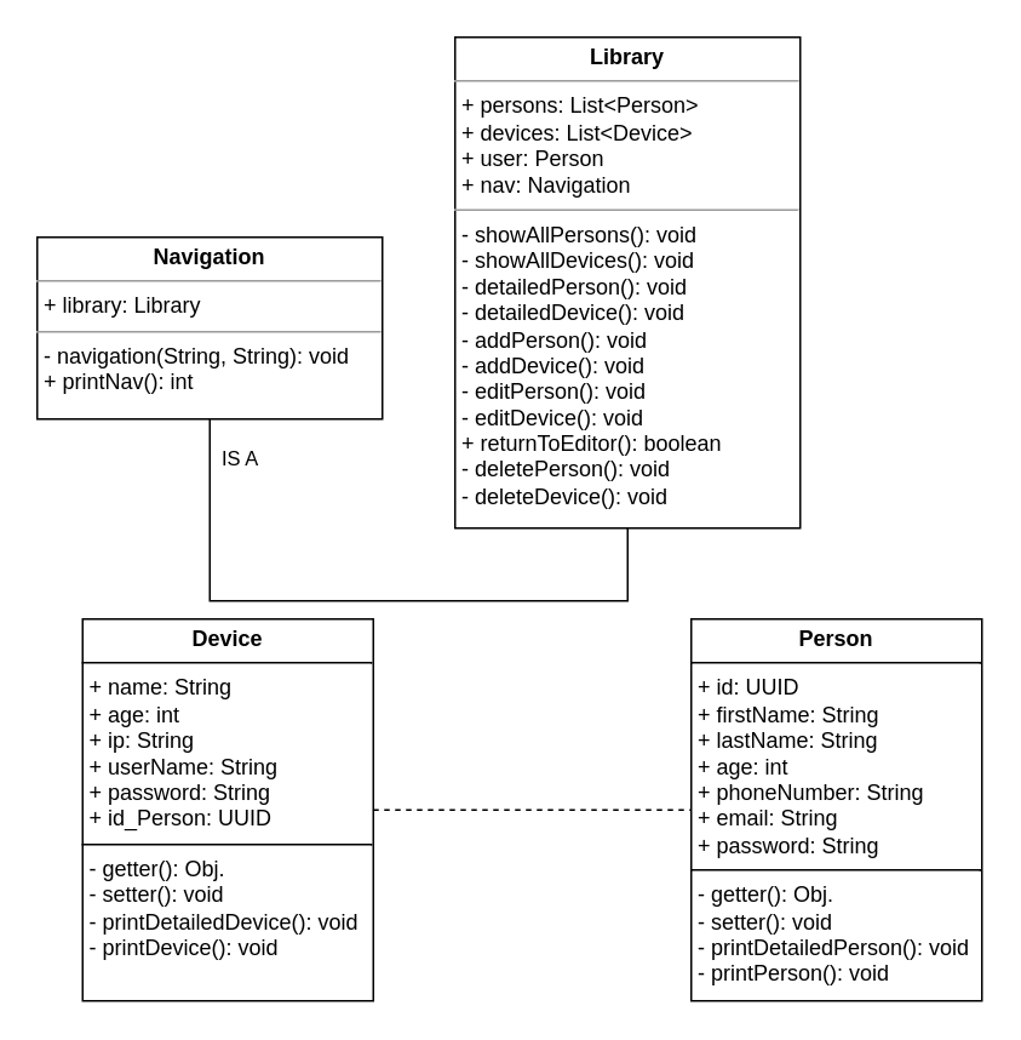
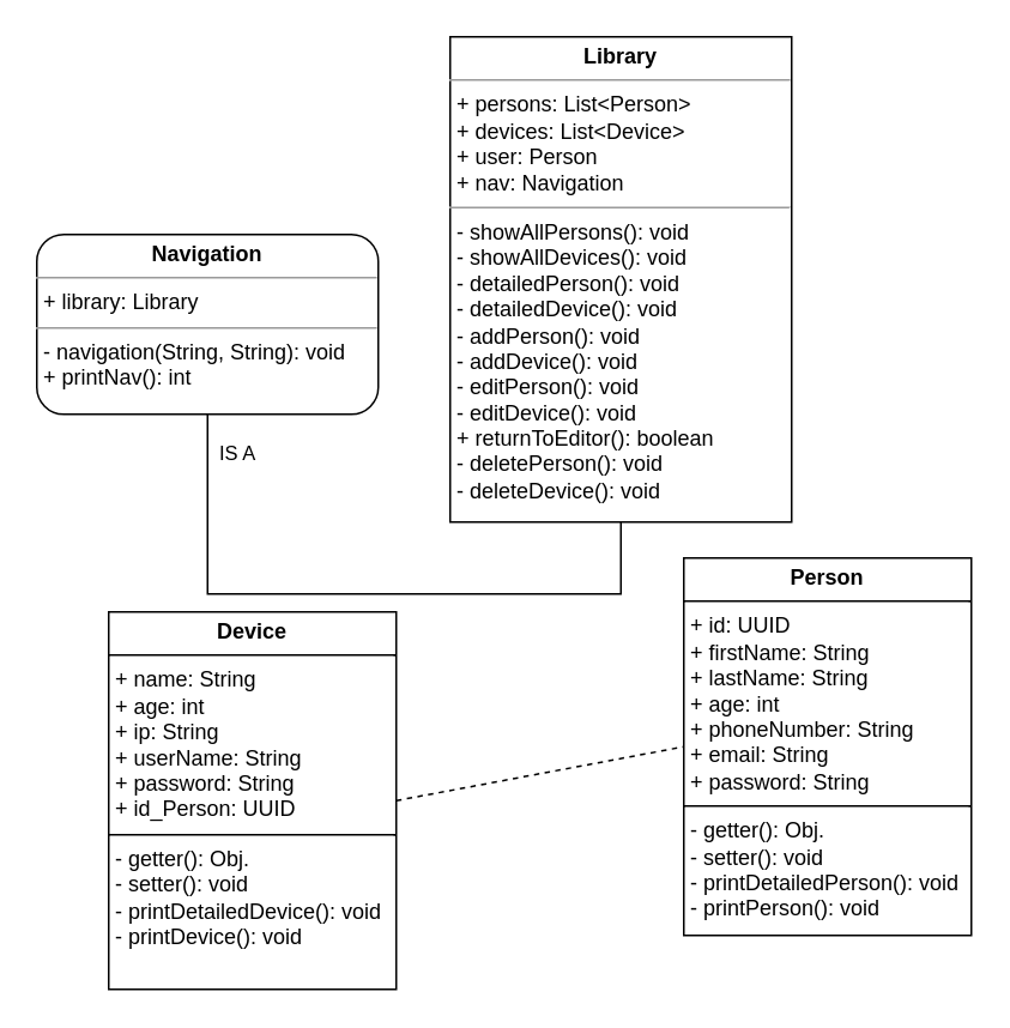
  <mxCell id="0" />
  <mxCell id="1" parent="0" />
- <mxCell id="2" value="&lt;p style=&quot;margin:0px;margin-top:4px;text-align:center;&quot;&gt;&lt;b&gt;Person&lt;/b&gt;&lt;/p&gt;&lt;hr size=&quot;1&quot; style=&quot;border-style:solid;&quot;&gt;&lt;p style=&quot;margin:0px;margin-left:4px;&quot;&gt;+ id: UUID&lt;/p&gt;&lt;p style=&quot;margin:0px;margin-left:4px;&quot;&gt;+ firstName: String&lt;/p&gt;&lt;p style=&quot;margin:0px;margin-left:4px;&quot;&gt;+ lastName: String&lt;/p&gt;&lt;p style=&quot;margin:0px;margin-left:4px;&quot;&gt;+ age: int&lt;/p&gt;&lt;p style=&quot;margin:0px;margin-left:4px;&quot;&gt;+ phoneNumber: String&lt;/p&gt;&lt;p style=&quot;margin:0px;margin-left:4px;&quot;&gt;+ email: String&lt;/p&gt;&lt;p style=&quot;margin:0px;margin-left:4px;&quot;&gt;+ password: String&lt;/p&gt;&lt;hr size=&quot;1&quot; style=&quot;border-style:solid;&quot;&gt;&lt;p style=&quot;margin:0px;margin-left:4px;&quot;&gt;- getter(): Obj.&lt;/p&gt;&lt;p style=&quot;margin:0px;margin-left:4px;&quot;&gt;- setter(): void&amp;nbsp;&lt;/p&gt;&lt;p style=&quot;margin:0px;margin-left:4px;&quot;&gt;- printDetailedPerson(): void&lt;/p&gt;&lt;p style=&quot;margin:0px;margin-left:4px;&quot;&gt;- printPerson(): void&lt;/p&gt;" style="verticalAlign=top;align=left;overflow=fill;html=1;whiteSpace=wrap;" parent="1" vertex="1"><mxGeometry x="380" y="340" width="160" height="210" as="geometry" /></mxCell>
- <mxCell id="3" value="&lt;p style=&quot;margin:0px;margin-top:4px;text-align:center;&quot;&gt;&lt;b&gt;Device&lt;/b&gt;&lt;/p&gt;&lt;hr size=&quot;1&quot; style=&quot;border-style:solid;&quot;&gt;&lt;p style=&quot;margin:0px;margin-left:4px;&quot;&gt;&lt;span style=&quot;background-color: transparent; color: light-dark(rgb(0, 0, 0), rgb(255, 255, 255));&quot;&gt;+ name: String&lt;/span&gt;&lt;/p&gt;&lt;p style=&quot;margin:0px;margin-left:4px;&quot;&gt;+ age: int&lt;/p&gt;&lt;p style=&quot;margin:0px;margin-left:4px;&quot;&gt;+ ip: String&lt;/p&gt;&lt;p style=&quot;margin:0px;margin-left:4px;&quot;&gt;+ userName: String&lt;/p&gt;&lt;p style=&quot;margin:0px;margin-left:4px;&quot;&gt;+ password: String&lt;/p&gt;&lt;p style=&quot;margin:0px;margin-left:4px;&quot;&gt;+ id_Person: UUID&lt;/p&gt;&lt;hr size=&quot;1&quot; style=&quot;border-style:solid;&quot;&gt;&lt;p style=&quot;margin:0px;margin-left:4px;&quot;&gt;- getter(): Obj.&lt;/p&gt;&lt;p style=&quot;margin:0px;margin-left:4px;&quot;&gt;- setter(): void&amp;nbsp;&lt;/p&gt;&lt;p style=&quot;margin:0px;margin-left:4px;&quot;&gt;- printDetailedDevice(): void&lt;/p&gt;&lt;p style=&quot;margin:0px;margin-left:4px;&quot;&gt;- printDevice(): void&lt;/p&gt;" style="verticalAlign=top;align=left;overflow=fill;html=1;whiteSpace=wrap;" parent="1" vertex="1"><mxGeometry x="45" y="340" width="160" height="210" as="geometry" /></mxCell>
+ <mxCell id="2" value="&lt;p style=&quot;margin:0px;margin-top:4px;text-align:center;&quot;&gt;&lt;b&gt;Person&lt;/b&gt;&lt;/p&gt;&lt;hr size=&quot;1&quot; style=&quot;border-style:solid;&quot;&gt;&lt;p style=&quot;margin:0px;margin-left:4px;&quot;&gt;+ id: UUID&lt;/p&gt;&lt;p style=&quot;margin:0px;margin-left:4px;&quot;&gt;+ firstName: String&lt;/p&gt;&lt;p style=&quot;margin:0px;margin-left:4px;&quot;&gt;+ lastName: String&lt;/p&gt;&lt;p style=&quot;margin:0px;margin-left:4px;&quot;&gt;+ age: int&lt;/p&gt;&lt;p style=&quot;margin:0px;margin-left:4px;&quot;&gt;+ phoneNumber: String&lt;/p&gt;&lt;p style=&quot;margin:0px;margin-left:4px;&quot;&gt;+ email: String&lt;/p&gt;&lt;p style=&quot;margin:0px;margin-left:4px;&quot;&gt;+ password: String&lt;/p&gt;&lt;hr size=&quot;1&quot; style=&quot;border-style:solid;&quot;&gt;&lt;p style=&quot;margin:0px;margin-left:4px;&quot;&gt;- getter(): Obj.&lt;/p&gt;&lt;p style=&quot;margin:0px;margin-left:4px;&quot;&gt;- setter(): void&amp;nbsp;&lt;/p&gt;&lt;p style=&quot;margin:0px;margin-left:4px;&quot;&gt;- printDetailedPerson(): void&lt;/p&gt;&lt;p style=&quot;margin:0px;margin-left:4px;&quot;&gt;- printPerson(): void&lt;/p&gt;" style="verticalAlign=top;align=left;overflow=fill;html=1;whiteSpace=wrap;" parent="1" vertex="1"><mxGeometry x="380" y="310" width="160" height="210" as="geometry" /></mxCell>
+ <mxCell id="3" value="&lt;p style=&quot;margin:0px;margin-top:4px;text-align:center;&quot;&gt;&lt;b&gt;Device&lt;/b&gt;&lt;/p&gt;&lt;hr size=&quot;1&quot; style=&quot;border-style:solid;&quot;&gt;&lt;p style=&quot;margin:0px;margin-left:4px;&quot;&gt;&lt;span style=&quot;background-color: transparent; color: light-dark(rgb(0, 0, 0), rgb(255, 255, 255));&quot;&gt;+ name: String&lt;/span&gt;&lt;/p&gt;&lt;p style=&quot;margin:0px;margin-left:4px;&quot;&gt;+ age: int&lt;/p&gt;&lt;p style=&quot;margin:0px;margin-left:4px;&quot;&gt;+ ip: String&lt;/p&gt;&lt;p style=&quot;margin:0px;margin-left:4px;&quot;&gt;+ userName: String&lt;/p&gt;&lt;p style=&quot;margin:0px;margin-left:4px;&quot;&gt;+ password: String&lt;/p&gt;&lt;p style=&quot;margin:0px;margin-left:4px;&quot;&gt;+ id_Person: UUID&lt;/p&gt;&lt;hr size=&quot;1&quot; style=&quot;border-style:solid;&quot;&gt;&lt;p style=&quot;margin:0px;margin-left:4px;&quot;&gt;- getter(): Obj.&lt;/p&gt;&lt;p style=&quot;margin:0px;margin-left:4px;&quot;&gt;- setter(): void&amp;nbsp;&lt;/p&gt;&lt;p style=&quot;margin:0px;margin-left:4px;&quot;&gt;- printDetailedDevice(): void&lt;/p&gt;&lt;p style=&quot;margin:0px;margin-left:4px;&quot;&gt;- printDevice(): void&lt;/p&gt;" style="verticalAlign=top;align=left;overflow=fill;html=1;whiteSpace=wrap;" parent="1" vertex="1"><mxGeometry x="60" y="340" width="160" height="210" as="geometry" /></mxCell>
  <mxCell id="4" value="" style="endArrow=none;html=1;rounded=0;exitX=1;exitY=0.5;exitDx=0;exitDy=0;entryX=0;entryY=0.5;entryDx=0;entryDy=0;dashed=1;" parent="1" source="3" target="2" edge="1"><mxGeometry width="50" height="50" relative="1" as="geometry"><mxPoint x="440" y="490" as="sourcePoint" /><mxPoint x="360" y="420" as="targetPoint" /></mxGeometry></mxCell>
- <mxCell id="5" value="&lt;p style=&quot;margin:0px;margin-top:4px;text-align:center;&quot;&gt;&lt;b&gt;Navigation&lt;/b&gt;&lt;/p&gt;&lt;hr size=&quot;1&quot;&gt;&lt;p style=&quot;margin:0px;margin-left:4px;&quot;&gt;+ library: Library&lt;br&gt;&lt;/p&gt;&lt;hr size=&quot;1&quot;&gt;&lt;p style=&quot;margin:0px;margin-left:4px;&quot;&gt;- navigation(String, String): void&lt;br&gt;+ printNav(): int&lt;/p&gt;" style="verticalAlign=top;align=left;overflow=fill;fontSize=12;fontFamily=Helvetica;html=1;whiteSpace=wrap;" vertex="1" parent="1"><mxGeometry x="20" y="130" width="190" height="100" as="geometry" /></mxCell>
+ <mxCell id="5" value="&lt;p style=&quot;margin:0px;margin-top:4px;text-align:center;&quot;&gt;&lt;b&gt;Navigation&lt;/b&gt;&lt;/p&gt;&lt;hr size=&quot;1&quot;&gt;&lt;p style=&quot;margin:0px;margin-left:4px;&quot;&gt;+ library: Library&lt;br&gt;&lt;/p&gt;&lt;hr size=&quot;1&quot;&gt;&lt;p style=&quot;margin:0px;margin-left:4px;&quot;&gt;- navigation(String, String): void&lt;br&gt;+ printNav(): int&lt;/p&gt;" style="verticalAlign=top;align=left;overflow=fill;fontSize=12;fontFamily=Helvetica;html=1;whiteSpace=wrap;rounded=1;" vertex="1" parent="1"><mxGeometry x="20" y="130" width="190" height="100" as="geometry" /></mxCell>
  <mxCell id="6" value="&lt;p style=&quot;margin:0px;margin-top:4px;text-align:center;&quot;&gt;&lt;b&gt;Library&lt;/b&gt;&lt;/p&gt;&lt;hr size=&quot;1&quot;&gt;&lt;p style=&quot;margin:0px;margin-left:4px;&quot;&gt;+ persons: List&amp;lt;Person&amp;gt;&lt;br&gt;&lt;/p&gt;&lt;p style=&quot;margin:0px;margin-left:4px;&quot;&gt;+ devices: List&amp;lt;Device&amp;gt;&lt;/p&gt;&lt;p style=&quot;margin:0px;margin-left:4px;&quot;&gt;+ user: Person&lt;/p&gt;&lt;p style=&quot;margin:0px;margin-left:4px;&quot;&gt;+ nav: Navigation&lt;/p&gt;&lt;hr size=&quot;1&quot;&gt;&lt;p style=&quot;margin:0px;margin-left:4px;&quot;&gt;- showAllPersons(): void&lt;br&gt;- showAllDevices&lt;span style=&quot;background-color: initial;&quot;&gt;(): void&lt;/span&gt;&lt;/p&gt;&lt;p style=&quot;margin:0px;margin-left:4px;&quot;&gt;&lt;span style=&quot;background-color: initial;&quot;&gt;-&amp;nbsp;&lt;/span&gt;detailedPerson(): void&lt;/p&gt;&lt;p style=&quot;margin:0px;margin-left:4px;&quot;&gt;&lt;span style=&quot;background-color: initial;&quot;&gt;-&amp;nbsp;&lt;/span&gt;detailedDevice(): void&lt;/p&gt;&lt;p style=&quot;margin:0px;margin-left:4px;&quot;&gt;&lt;span style=&quot;background-color: initial;&quot;&gt;-&amp;nbsp;&lt;/span&gt;addPerson(): void&lt;/p&gt;&lt;p style=&quot;margin:0px;margin-left:4px;&quot;&gt;-&amp;nbsp;addDevice(): void&lt;/p&gt;&lt;p style=&quot;margin:0px;margin-left:4px;&quot;&gt;-&amp;nbsp;editPerson(): void&lt;/p&gt;&lt;p style=&quot;margin:0px;margin-left:4px;&quot;&gt;-&amp;nbsp;editDevice(): void&lt;/p&gt;&lt;p style=&quot;margin:0px;margin-left:4px;&quot;&gt;+&amp;nbsp;returnToEditor(): boolean&lt;/p&gt;&lt;p style=&quot;margin:0px;margin-left:4px;&quot;&gt;-&amp;nbsp;deletePerson(): void&lt;/p&gt;&lt;p style=&quot;margin:0px;margin-left:4px;&quot;&gt;-&amp;nbsp;deleteDevice(): void&lt;/p&gt;" style="verticalAlign=top;align=left;overflow=fill;fontSize=12;fontFamily=Helvetica;html=1;whiteSpace=wrap;" vertex="1" parent="1"><mxGeometry x="250" y="20" width="190" height="270" as="geometry" /></mxCell>
  <mxCell id="7" value="" style="endArrow=none;html=1;edgeStyle=orthogonalEdgeStyle;rounded=0;exitX=0.5;exitY=1;exitDx=0;exitDy=0;entryX=0.5;entryY=1;entryDx=0;entryDy=0;" edge="1" parent="1" source="5" target="6"><mxGeometry relative="1" as="geometry"><mxPoint x="260" y="290" as="sourcePoint" /><mxPoint x="420" y="290" as="targetPoint" /><Array as="points"><mxPoint x="115" y="330" /><mxPoint x="345" y="330" /></Array></mxGeometry></mxCell>
  <mxCell id="8" value="IS A" style="edgeLabel;resizable=0;html=1;align=left;verticalAlign=bottom;" connectable="0" vertex="1" parent="7"><mxGeometry x="-1" relative="1" as="geometry"><mxPoint x="5" y="30" as="offset" /></mxGeometry></mxCell>
